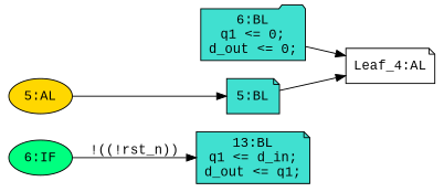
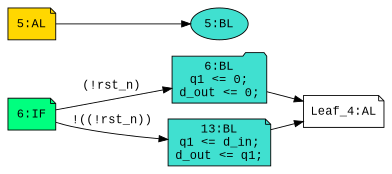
  strict digraph {
    fontname="Liberation Mono"
    rankdir=LR
    node [fillcolor=turquoise fontname="Liberation Mono" shape=note statements="[]" style=filled typ=Block]
    edge [cond="[]" fontname="Liberation Mono" lineno=None]
-   n1 [ast="<pyverilog.vparser.ast.IfStatement object at 0x7fe991836110>" fillcolor=springgreen label="6:IF" shape=ellipse typ=IfStatement]
+   n1 [ast="<pyverilog.vparser.ast.IfStatement object at 0x7fe991836110>" fillcolor=springgreen label="6:IF" typ=IfStatement]
    n2 [ast="<pyverilog.vparser.ast.Block object at 0x7fe991836550>" label="6:BL\nq1 <= 0;\nd_out <= 0;" shape=folder statements="[<pyverilog.vparser.ast.NonblockingSubstitution object at 0x7fe991836590>, <pyverilog.vparser.ast.NonblockingSubstitution object at 0x7fe991836750>]"]
    n3 [ast="<pyverilog.vparser.ast.Block object at 0x7fe9918361d0>" label="13:BL\nq1 <= d_in;\nd_out <= q1;" statements="[<pyverilog.vparser.ast.NonblockingSubstitution object at 0x7fe991836290>, <pyverilog.vparser.ast.NonblockingSubstitution object at 0x7fe991836410>]"]
    n4 [def_var="['q1', 'd_out']" label="Leaf_4:AL" fillcolor="" statements="" style="" typ=""]
-   n5 [ast="<pyverilog.vparser.ast.Always object at 0x7fe991836610>" clk_sens=False fillcolor=gold label="5:AL" sens="['clk']" shape=ellipse typ=Always use_var="['q1', 'rst_n', 'd_in']"]
-   n6 [ast="<pyverilog.vparser.ast.Block object at 0x7fe970765490>" label="5:BL"]
+   n5 [ast="<pyverilog.vparser.ast.Always object at 0x7fe991836610>" clk_sens=False fillcolor=gold label="5:AL" sens="['clk']" typ=Always use_var="['q1', 'rst_n', 'd_in']"]
+   n6 [ast="<pyverilog.vparser.ast.Block object at 0x7fe970765490>" label="5:BL" shape=ellipse]
+   n1 -> n2 [cond="['rst_n']" label="(!rst_n)" lineno=6]
    n1 -> n3 [cond="['rst_n']" label="!((!rst_n))" lineno=6]
    n2 -> n4
-   n6 -> n4
+   n3 -> n4
    n5 -> n6
  }
